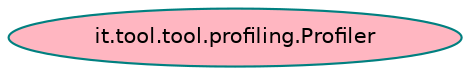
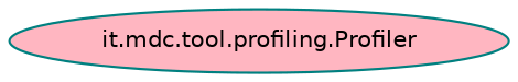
  digraph {
    rankdir=LR
-   n1 [color=teal fillcolor=lightpink fontname=Helvetica fontsize=10 height=0.2 label="it.tool.tool.profiling.Profiler" shape=ellipse style=filled width=0.4]
+   n1 [color=teal fillcolor=lightpink fontname=Helvetica fontsize=10 height=0.2 label="it.mdc.tool.profiling.Profiler" shape=ellipse style=filled width=0.4]
  }
